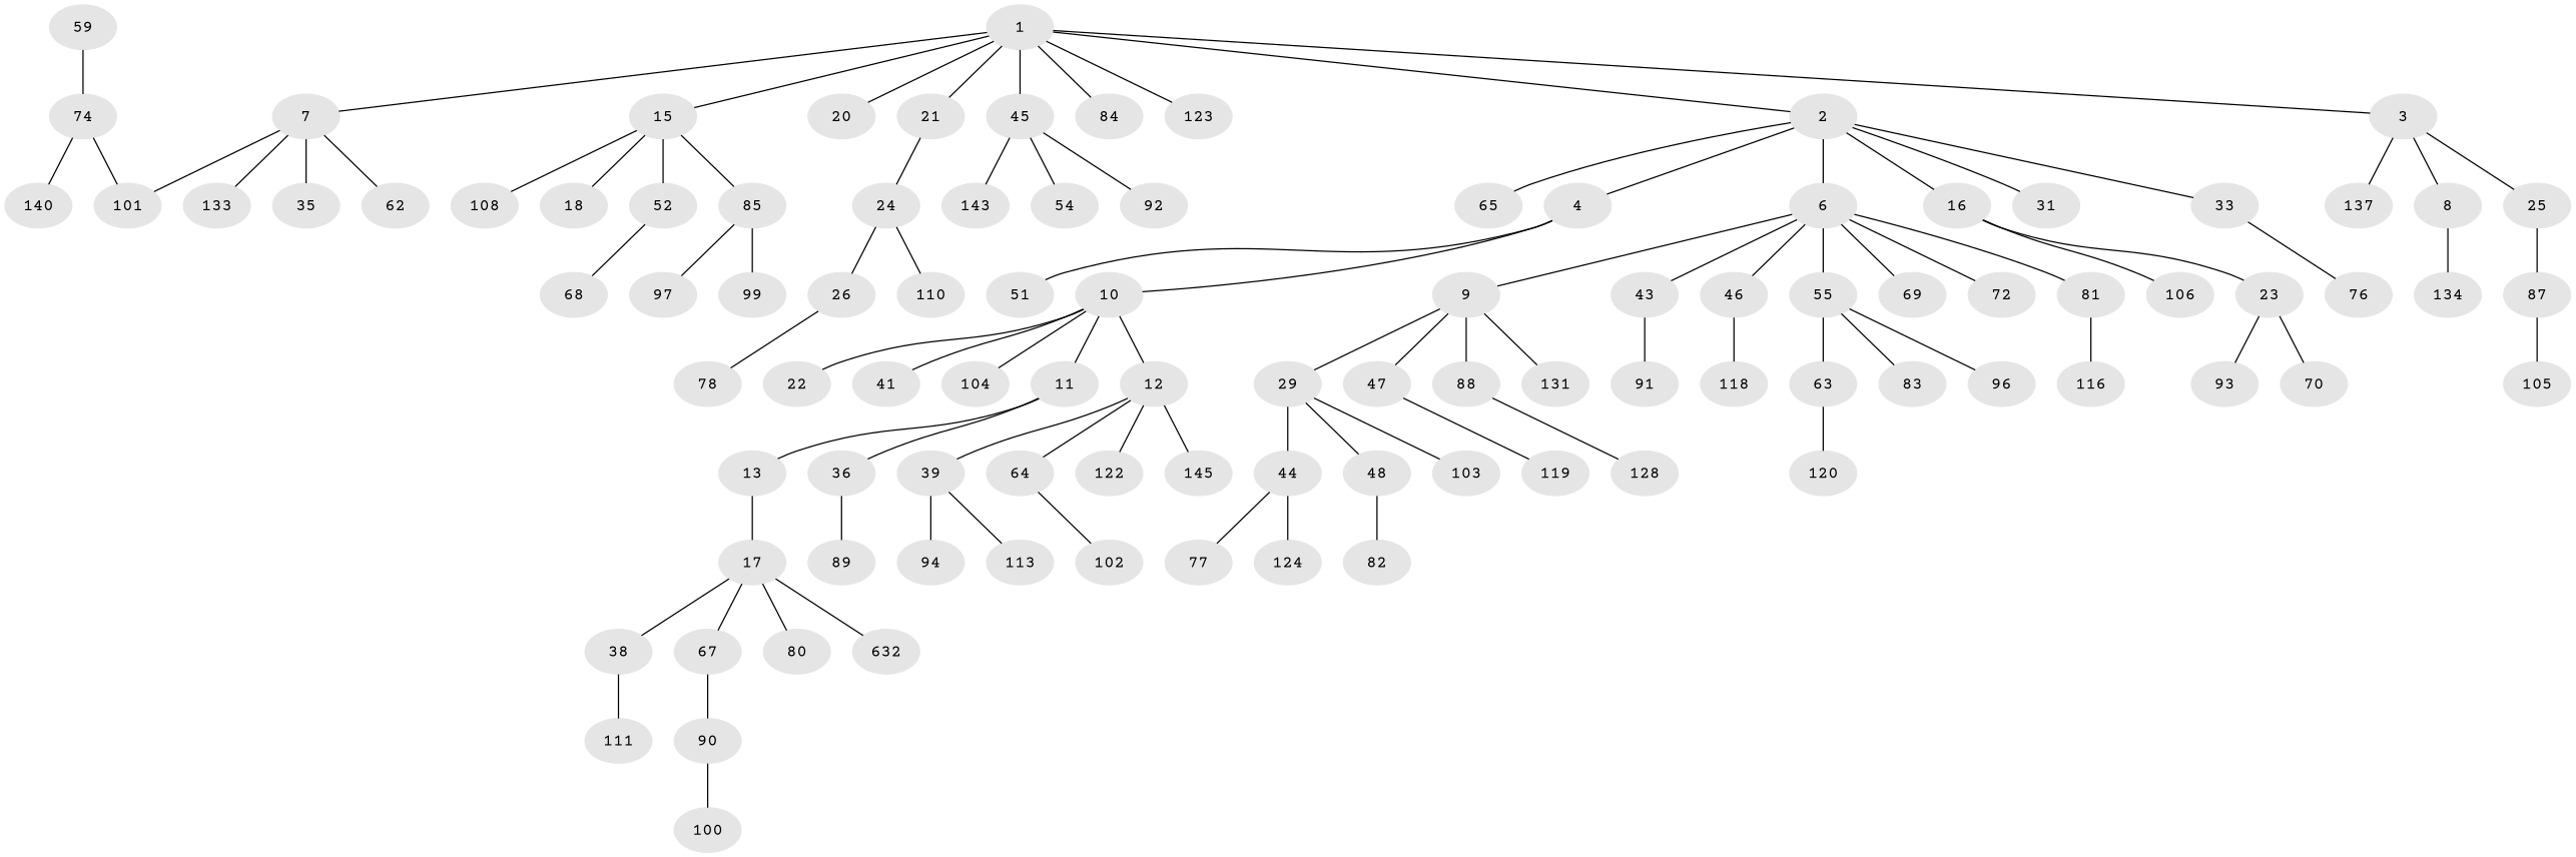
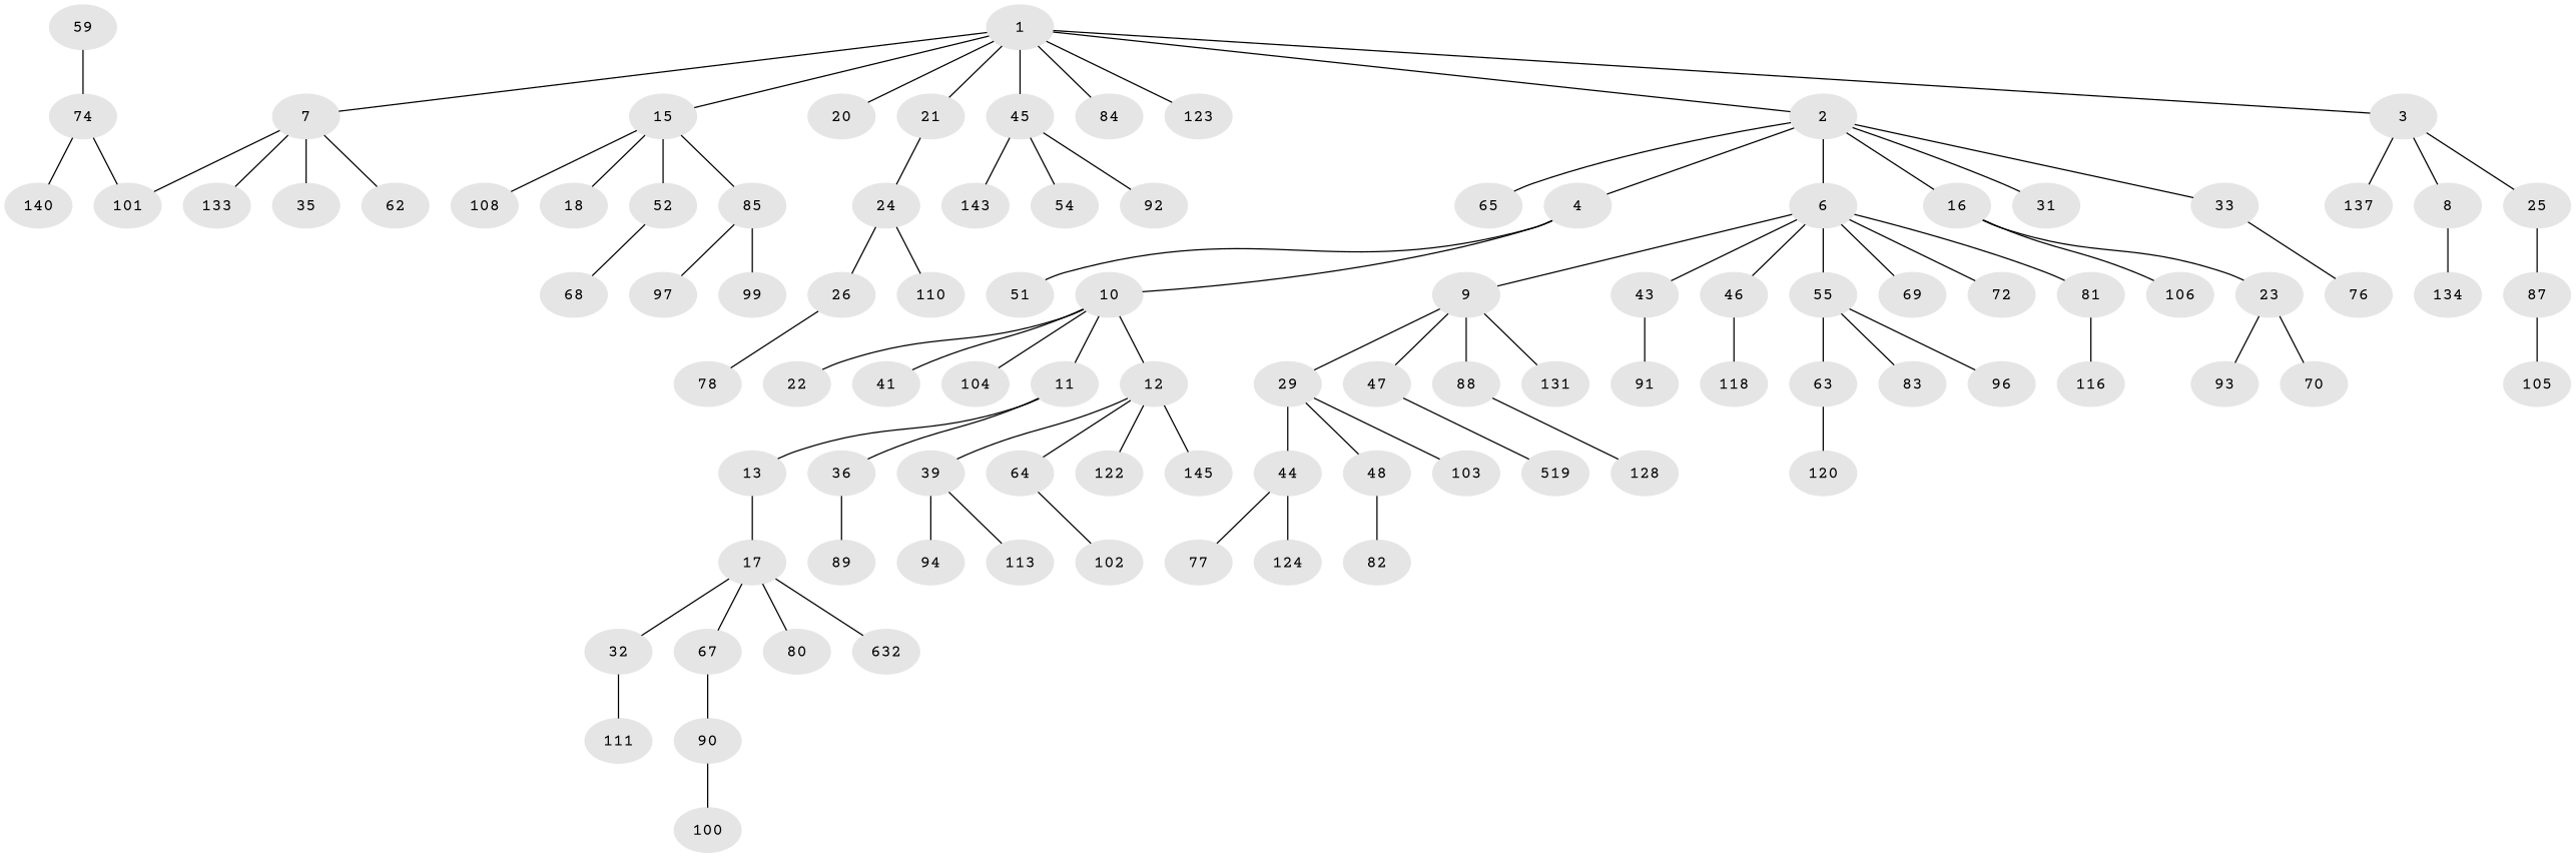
  graph {
    fontname="Courier Prime"
    node [color=gray90 fontname="Courier Prime" style=filled]
    edge [fontname="Courier Prime"]
    1 [super="+71"]
    2 [super="+5"]
    3 [super="+28"]
    7 [super="+34"]
    15 [super="+42"]
    20 [super="+141"]
    21 [super="+50"]
    45 [super="+49"]
    84
    123
    4
    6 [super="+38"]
    16 [super="+136"]
    31 [super="+61"]
    33
    65
    8 [super="+40"]
    25 [super="+75"]
    137
    35
    62 [super="+117"]
    133
    101
    18 [super="+30"]
    52 [super="+109"]
    85 [super="+112"]
    108
    24 [super="+66"]
    54
    92
    143
    10 [super="+14"]
    51 [super="+58"]
    9 [super="+19"]
    43
    46 [super="+127"]
    55 [super="+86"]
    69
    72
    81 [super="+114"]
    23 [super="+27"]
    106
    76
    134
    87 [super="+121"]
    11 [super="+115"]
    12 [super="+60"]
    22
    41
    104
    29 [super="+37"]
    47 [super="+53"]
    88 [super="+95"]
    131
    91
    118
    63
    83 [super="+144"]
    96 [super="+130"]
    116 [super="+138"]
    74 [super="+129"]
    59
    44 [super="+142"]
    48 [super="+73"]
    103
-   119
+   119 [label=519]
    128
    13
    36 [super="+135"]
    39 [super="+57"]
    64 [super="+79"]
    122
    145
    17 [super="+56"]
    89
    94
    113
    102
-   32 [label=38]
+   32
    67
    80
    n82 [label=632]
    68 [super="+126"]
    97
    99
    70
    93 [super="+107"]
    111
    90 [super="+98"]
    26
    110
    78
    105
    77
    124 [super="+139"]
    82 [super="+125"]
    120
    140
    100
    1 -- 2
    1 -- 3
    1 -- 7
    1 -- 15
    1 -- 20
    1 -- 21
    1 -- 45
    1 -- 84
    1 -- 123
    2 -- 4
    2 -- 6
    2 -- 16
    2 -- 31
    2 -- 33
    2 -- 65
    3 -- 8
    3 -- 25
    3 -- 137
    7 -- 35
    7 -- 62
    7 -- 133
    7 -- 101
    15 -- 18
    15 -- 52
    15 -- 85
    15 -- 108
    21 -- 24
    45 -- 54
    45 -- 92
    45 -- 143
    4 -- 10
    4 -- 51
    6 -- 9
    6 -- 43
    6 -- 46
    6 -- 55
    6 -- 69
    6 -- 72
    6 -- 81
    16 -- 23
    16 -- 106
    33 -- 76
    8 -- 134
    25 -- 87
    52 -- 68
    85 -- 97
    85 -- 99
    24 -- 26
    24 -- 110
    10 -- 11
    10 -- 12
    10 -- 22
    10 -- 41
    10 -- 104
    9 -- 29
    9 -- 47
    9 -- 88
    9 -- 131
    43 -- 91
    46 -- 118
    55 -- 63
    55 -- 83
    55 -- 96
    81 -- 116
    23 -- 70
    23 -- 93
    87 -- 105
    11 -- 13
    11 -- 36
    12 -- 39
    12 -- 64
    12 -- 122
    12 -- 145
    29 -- 44
    29 -- 48
    29 -- 103
    47 -- 119
    88 -- 128
    63 -- 120
    74 -- 101
    74 -- 140
    59 -- 74
    44 -- 77
    44 -- 124
    48 -- 82
    13 -- 17
    36 -- 89
    39 -- 94
    39 -- 113
    64 -- 102
    17 -- 32
    17 -- 67
    17 -- 80
    17 -- n82
    32 -- 111
    67 -- 90
    90 -- 100
    26 -- 78
  }
